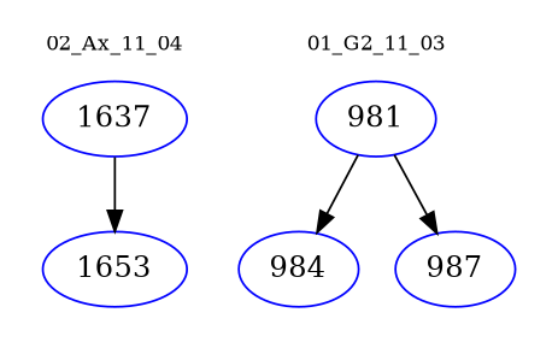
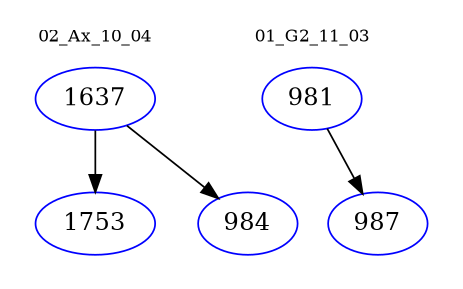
  digraph {
    node [color=blue]
    edge [color=black]
    n1 [label=1637]
-   n2 [label=1653]
+   n2 [label=1753]
    n3 [label=981]
    n4 [label=984]
    n5 [label=987]
    subgraph cluster_1 {
      color=white
      fontsize=10
-     label="02_Ax_11_04"
+     label="02_Ax_10_04"
      n1
      n2
    }
    subgraph cluster_2 {
      color=white
      fontsize=10
      label="01_G2_11_03"
      n3
      n4
      n5
    }
    n1 -> n2
-   n3 -> n4
+   n1 -> n4
    n3 -> n5
  }
